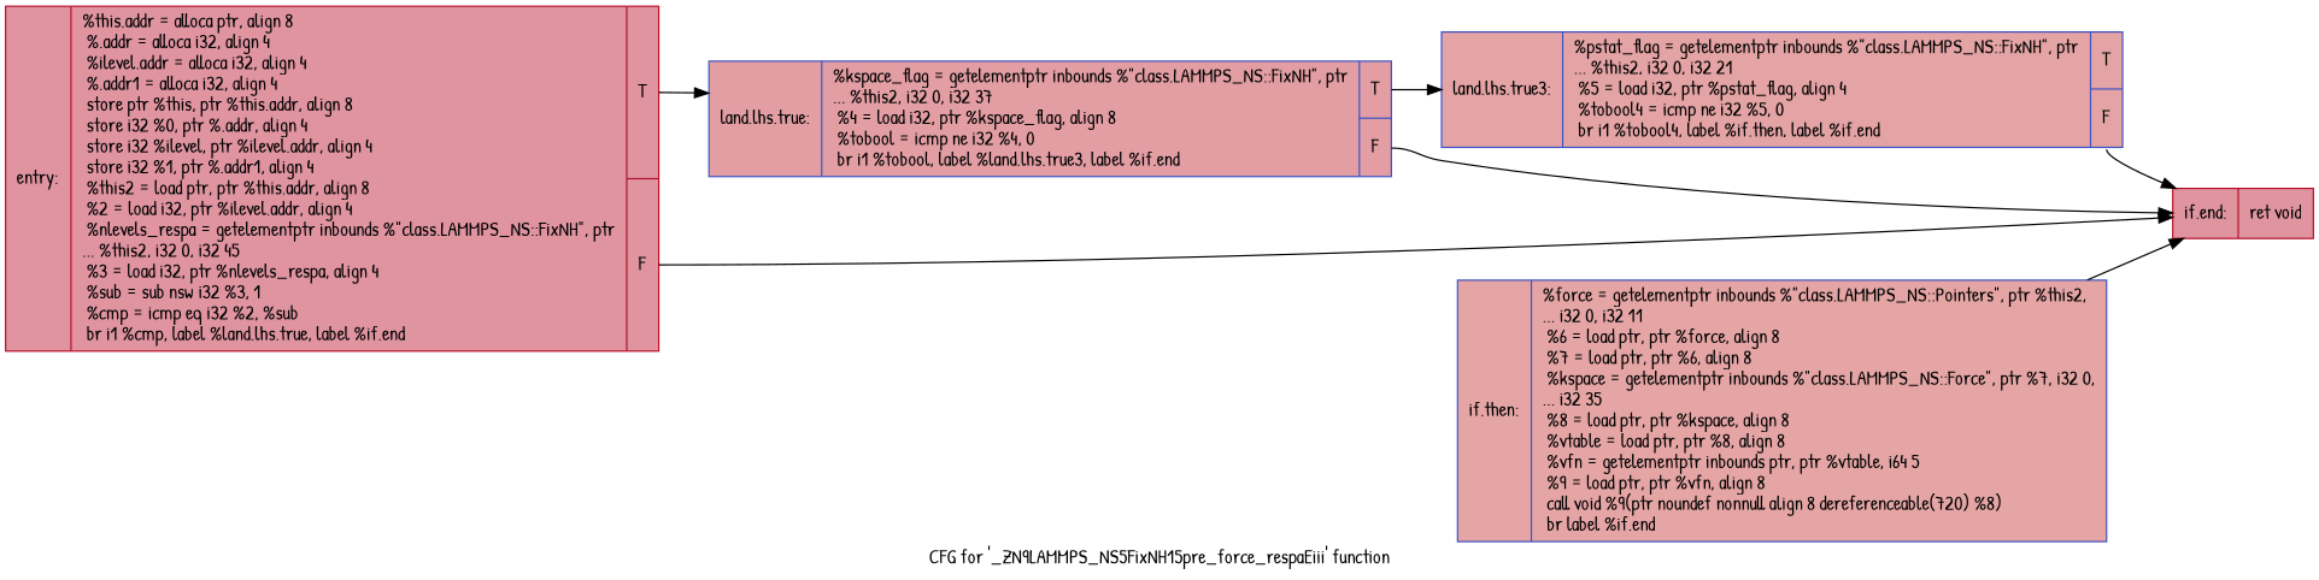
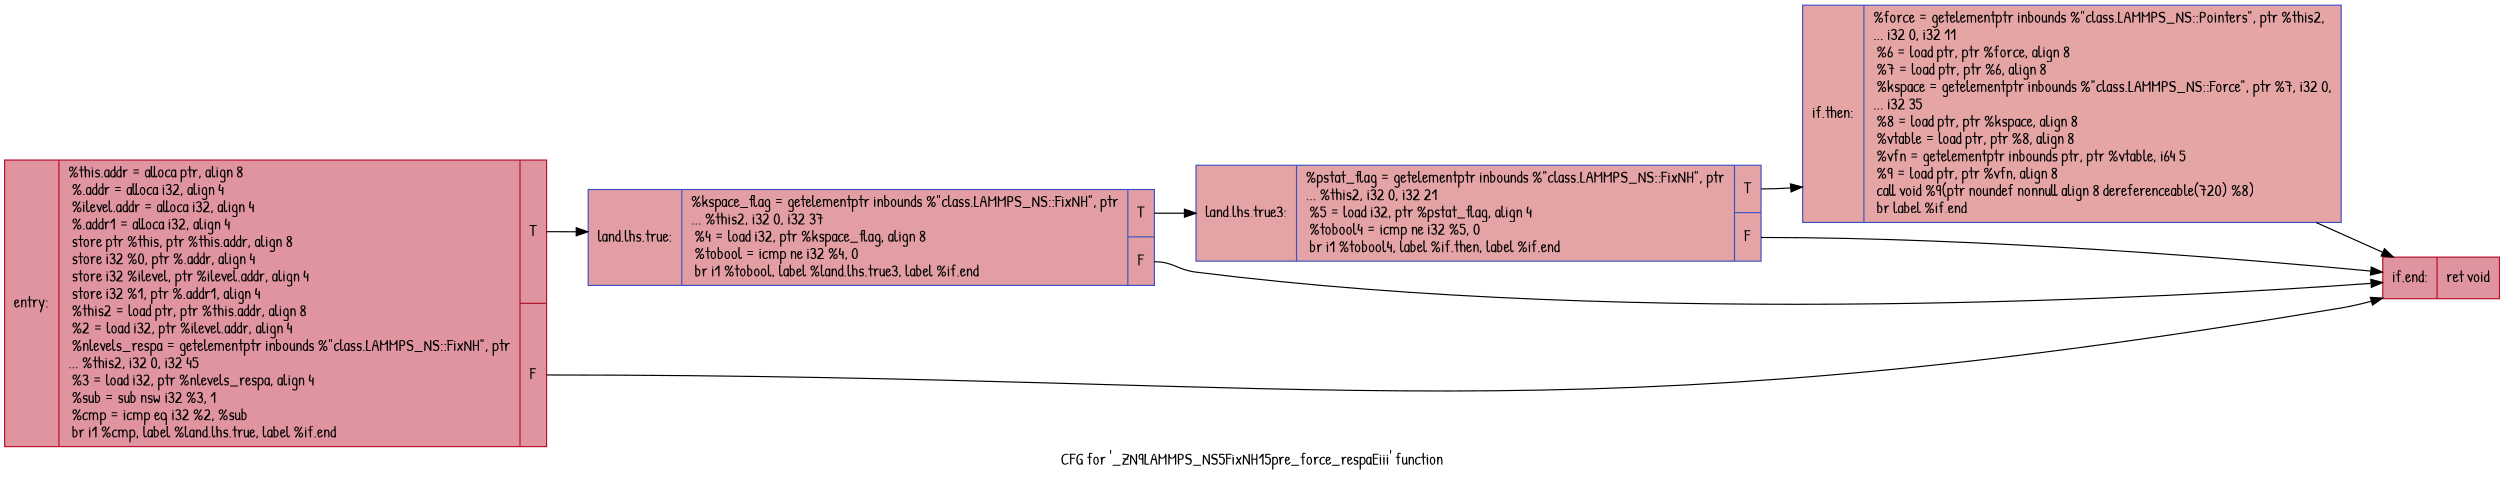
  digraph {
    label="CFG for '_ZN9LAMMPS_NS5FixNH15pre_force_respaEiii' function"
    rankdir=LR
    fontname="Patrick Hand"
    node [color="#3d50c3ff" fillcolor="#b70d2870" fontname="Patrick Hand" shape=record style=filled]
    edge [tailport=s0 fontname="Patrick Hand"]
    n1 [color="#b70d28ff" label="{entry:\l|  %this.addr = alloca ptr, align 8\l  %.addr = alloca i32, align 4\l  %ilevel.addr = alloca i32, align 4\l  %.addr1 = alloca i32, align 4\l  store ptr %this, ptr %this.addr, align 8\l  store i32 %0, ptr %.addr, align 4\l  store i32 %ilevel, ptr %ilevel.addr, align 4\l  store i32 %1, ptr %.addr1, align 4\l  %this2 = load ptr, ptr %this.addr, align 8\l  %2 = load i32, ptr %ilevel.addr, align 4\l  %nlevels_respa = getelementptr inbounds %\"class.LAMMPS_NS::FixNH\", ptr\l... %this2, i32 0, i32 45\l  %3 = load i32, ptr %nlevels_respa, align 4\l  %sub = sub nsw i32 %3, 1\l  %cmp = icmp eq i32 %2, %sub\l  br i1 %cmp, label %land.lhs.true, label %if.end\l|{<s0>T|<s1>F}}"]
    n2 [fillcolor="#be242e70" label="{land.lhs.true:\l|  %kspace_flag = getelementptr inbounds %\"class.LAMMPS_NS::FixNH\", ptr\l... %this2, i32 0, i32 37\l  %4 = load i32, ptr %kspace_flag, align 8\l  %tobool = icmp ne i32 %4, 0\l  br i1 %tobool, label %land.lhs.true3, label %if.end\l|{<s0>T|<s1>F}}"]
    n3 [color="#b70d28ff" label="{if.end:\l|  ret void\l}"]
    n4 [fillcolor="#c32e3170" label="{land.lhs.true3:\l|  %pstat_flag = getelementptr inbounds %\"class.LAMMPS_NS::FixNH\", ptr\l... %this2, i32 0, i32 21\l  %5 = load i32, ptr %pstat_flag, align 4\l  %tobool4 = icmp ne i32 %5, 0\l  br i1 %tobool4, label %if.then, label %if.end\l|{<s0>T|<s1>F}}"]
    n5 [fillcolor="#c5333470" label="{if.then:\l|  %force = getelementptr inbounds %\"class.LAMMPS_NS::Pointers\", ptr %this2,\l... i32 0, i32 11\l  %6 = load ptr, ptr %force, align 8\l  %7 = load ptr, ptr %6, align 8\l  %kspace = getelementptr inbounds %\"class.LAMMPS_NS::Force\", ptr %7, i32 0,\l... i32 35\l  %8 = load ptr, ptr %kspace, align 8\l  %vtable = load ptr, ptr %8, align 8\l  %vfn = getelementptr inbounds ptr, ptr %vtable, i64 5\l  %9 = load ptr, ptr %vfn, align 8\l  call void %9(ptr noundef nonnull align 8 dereferenceable(720) %8)\l  br label %if.end\l}"]
    n1 -> n2
    n1 -> n3 [tailport=s1]
    n2 -> n3 [tailport=s1]
    n2 -> n4
    n4 -> n3 [tailport=s1]
+   n4 -> n5
    n5 -> n3 [tailport=""]
  }
